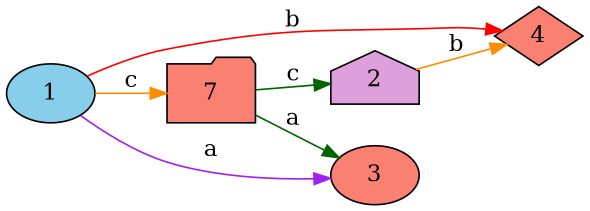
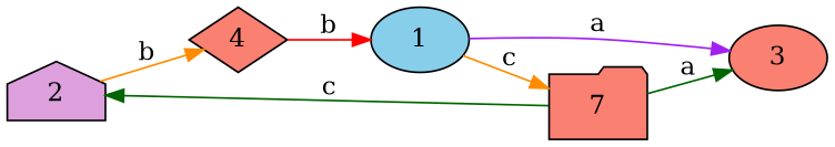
  strict digraph {
    rankdir=LR
    node [fillcolor=salmon shape=ellipse style=filled]
    edge [color=darkorange]
    2 [fillcolor=plum shape=house]
    4 [shape=diamond]
    7 [shape=folder]
    3
    1 [fillcolor=skyblue]
    2 -> 4 [label=b]
    7 -> 2 [color=darkgreen label=c]
    7 -> 3 [color=darkgreen label=a]
-   1 -> 4 [color=red label=b]
+   4 -> 1 [color=red label=b]
    1 -> 7 [label=c]
    1 -> 3 [color=purple label=a]
  }
